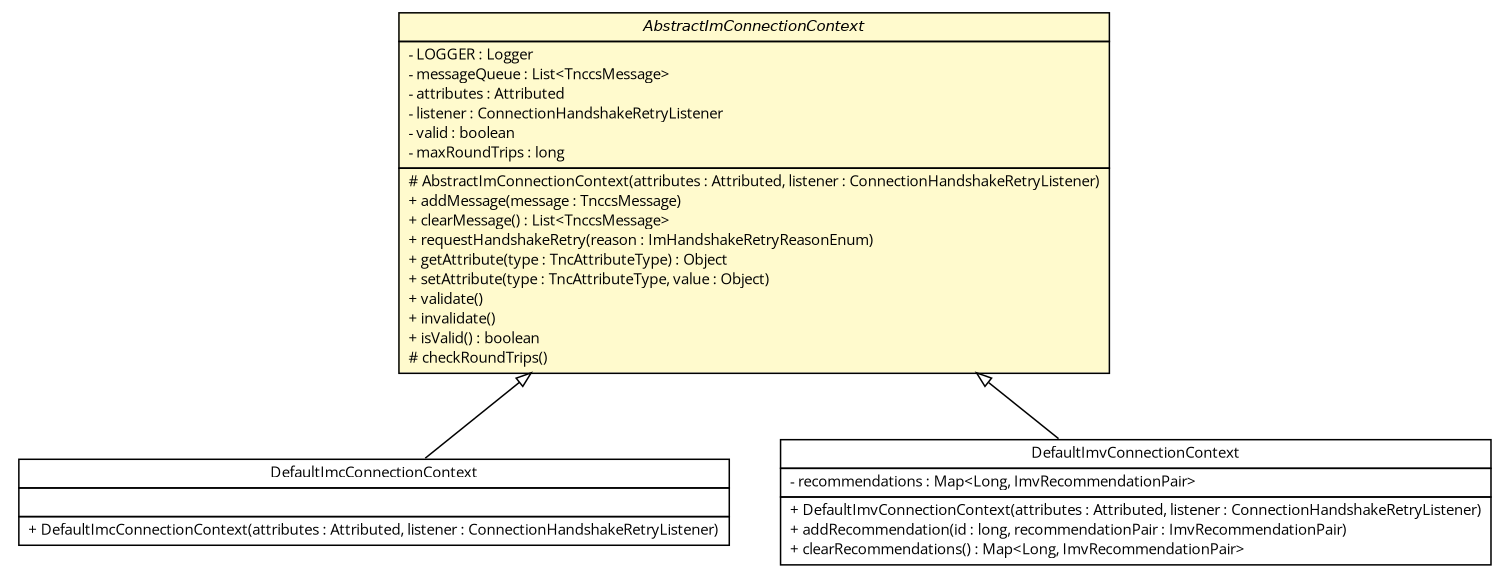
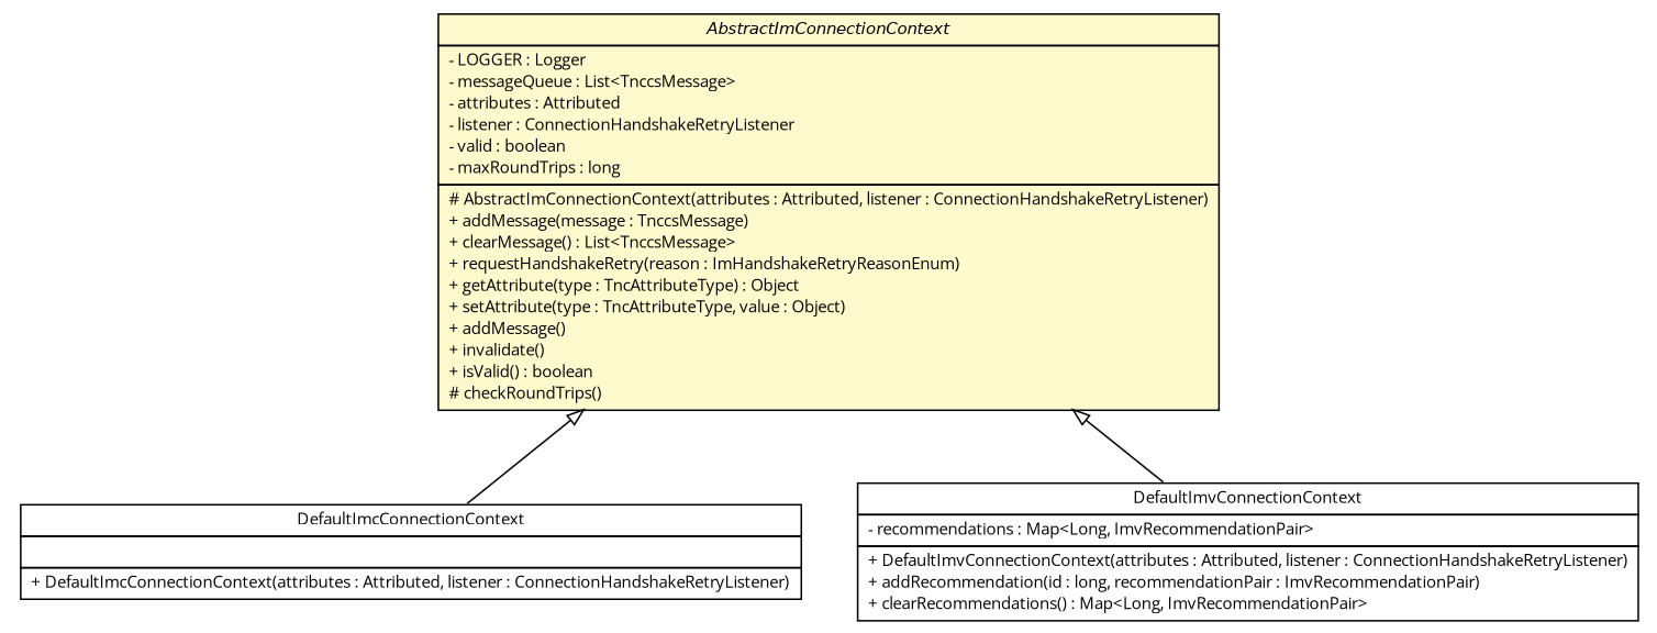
  digraph {
    fontname="Open Sans"
    nodesep=0.25
    ranksep=0.5
    node [fontcolor=black fontname="Open Sans" fontsize=10.0 shape=plaintext]
    edge [arrowtail=empty dir=back fontname="Open Sans" fontsize=10 headport=p labelfontname=Helvetica labelfontsize=10 tailport=p]
-   n1 [label=<<table title="de.hsbremen.tc.tnc.tnccs.adapter.connection.AbstractImConnectionContext" border="0" cellborder="1" cellspacing="0" cellpadding="2" port="p" bgcolor="lemonChiffon" href="./AbstractImConnectionContext.html"> 		<tr><td><table border="0" cellspacing="0" cellpadding="1"> <tr><td align="center" balign="center"><font face="Helvetica-Oblique"> AbstractImConnectionContext </font></td></tr> 		</table></td></tr> 		<tr><td><table border="0" cellspacing="0" cellpadding="1"> <tr><td align="left" balign="left"> - LOGGER : Logger </td></tr> <tr><td align="left" balign="left"> - messageQueue : List&lt;TnccsMessage&gt; </td></tr> <tr><td align="left" balign="left"> - attributes : Attributed </td></tr> <tr><td align="left" balign="left"> - listener : ConnectionHandshakeRetryListener </td></tr> <tr><td align="left" balign="left"> - valid : boolean </td></tr> <tr><td align="left" balign="left"> - maxRoundTrips : long </td></tr> 		</table></td></tr> 		<tr><td><table border="0" cellspacing="0" cellpadding="1"> <tr><td align="left" balign="left"> # AbstractImConnectionContext(attributes : Attributed, listener : ConnectionHandshakeRetryListener) </td></tr> <tr><td align="left" balign="left"> + addMessage(message : TnccsMessage) </td></tr> <tr><td align="left" balign="left"> + clearMessage() : List&lt;TnccsMessage&gt; </td></tr> <tr><td align="left" balign="left"> + requestHandshakeRetry(reason : ImHandshakeRetryReasonEnum) </td></tr> <tr><td align="left" balign="left"> + getAttribute(type : TncAttributeType) : Object </td></tr> <tr><td align="left" balign="left"> + setAttribute(type : TncAttributeType, value : Object) </td></tr> <tr><td align="left" balign="left"> + validate() </td></tr> <tr><td align="left" balign="left"> + invalidate() </td></tr> <tr><td align="left" balign="left"> + isValid() : boolean </td></tr> <tr><td align="left" balign="left"> # checkRoundTrips() </td></tr> 		</table></td></tr> 		</table>>]
+   n1 [label=<<table title="de.hsbremen.tc.tnc.tnccs.adapter.connection.AbstractImConnectionContext" border="0" cellborder="1" cellspacing="0" cellpadding="2" port="p" bgcolor="lemonChiffon" href="./AbstractImConnectionContext.html"> 		<tr><td><table border="0" cellspacing="0" cellpadding="1"> <tr><td align="center" balign="center"><font face="Helvetica-Oblique"> AbstractImConnectionContext </font></td></tr> 		</table></td></tr> 		<tr><td><table border="0" cellspacing="0" cellpadding="1"> <tr><td align="left" balign="left"> - LOGGER : Logger </td></tr> <tr><td align="left" balign="left"> - messageQueue : List&lt;TnccsMessage&gt; </td></tr> <tr><td align="left" balign="left"> - attributes : Attributed </td></tr> <tr><td align="left" balign="left"> - listener : ConnectionHandshakeRetryListener </td></tr> <tr><td align="left" balign="left"> - valid : boolean </td></tr> <tr><td align="left" balign="left"> - maxRoundTrips : long </td></tr> 		</table></td></tr> 		<tr><td><table border="0" cellspacing="0" cellpadding="1"> <tr><td align="left" balign="left"> # AbstractImConnectionContext(attributes : Attributed, listener : ConnectionHandshakeRetryListener) </td></tr> <tr><td align="left" balign="left"> + addMessage(message : TnccsMessage) </td></tr> <tr><td align="left" balign="left"> + clearMessage() : List&lt;TnccsMessage&gt; </td></tr> <tr><td align="left" balign="left"> + requestHandshakeRetry(reason : ImHandshakeRetryReasonEnum) </td></tr> <tr><td align="left" balign="left"> + getAttribute(type : TncAttributeType) : Object </td></tr> <tr><td align="left" balign="left"> + setAttribute(type : TncAttributeType, value : Object) </td></tr> <tr><td align="left" balign="left"> + addMessage() </td></tr> <tr><td align="left" balign="left"> + invalidate() </td></tr> <tr><td align="left" balign="left"> + isValid() : boolean </td></tr> <tr><td align="left" balign="left"> # checkRoundTrips() </td></tr> 		</table></td></tr> 		</table>>]
    n2 [label=<<table title="de.hsbremen.tc.tnc.tnccs.adapter.connection.simple.DefaultImcConnectionContext" border="0" cellborder="1" cellspacing="0" cellpadding="2" port="p" href="./simple/DefaultImcConnectionContext.html"> 		<tr><td><table border="0" cellspacing="0" cellpadding="1"> <tr><td align="center" balign="center"> DefaultImcConnectionContext </td></tr> 		</table></td></tr> 		<tr><td><table border="0" cellspacing="0" cellpadding="1"> <tr><td align="left" balign="left">  </td></tr> 		</table></td></tr> 		<tr><td><table border="0" cellspacing="0" cellpadding="1"> <tr><td align="left" balign="left"> + DefaultImcConnectionContext(attributes : Attributed, listener : ConnectionHandshakeRetryListener) </td></tr> 		</table></td></tr> 		</table>>]
    n3 [label=<<table title="de.hsbremen.tc.tnc.tnccs.adapter.connection.simple.DefaultImvConnectionContext" border="0" cellborder="1" cellspacing="0" cellpadding="2" port="p" href="./simple/DefaultImvConnectionContext.html"> 		<tr><td><table border="0" cellspacing="0" cellpadding="1"> <tr><td align="center" balign="center"> DefaultImvConnectionContext </td></tr> 		</table></td></tr> 		<tr><td><table border="0" cellspacing="0" cellpadding="1"> <tr><td align="left" balign="left"> - recommendations : Map&lt;Long, ImvRecommendationPair&gt; </td></tr> 		</table></td></tr> 		<tr><td><table border="0" cellspacing="0" cellpadding="1"> <tr><td align="left" balign="left"> + DefaultImvConnectionContext(attributes : Attributed, listener : ConnectionHandshakeRetryListener) </td></tr> <tr><td align="left" balign="left"> + addRecommendation(id : long, recommendationPair : ImvRecommendationPair) </td></tr> <tr><td align="left" balign="left"> + clearRecommendations() : Map&lt;Long, ImvRecommendationPair&gt; </td></tr> 		</table></td></tr> 		</table>>]
    n1 -> n2
    n1 -> n3
  }
